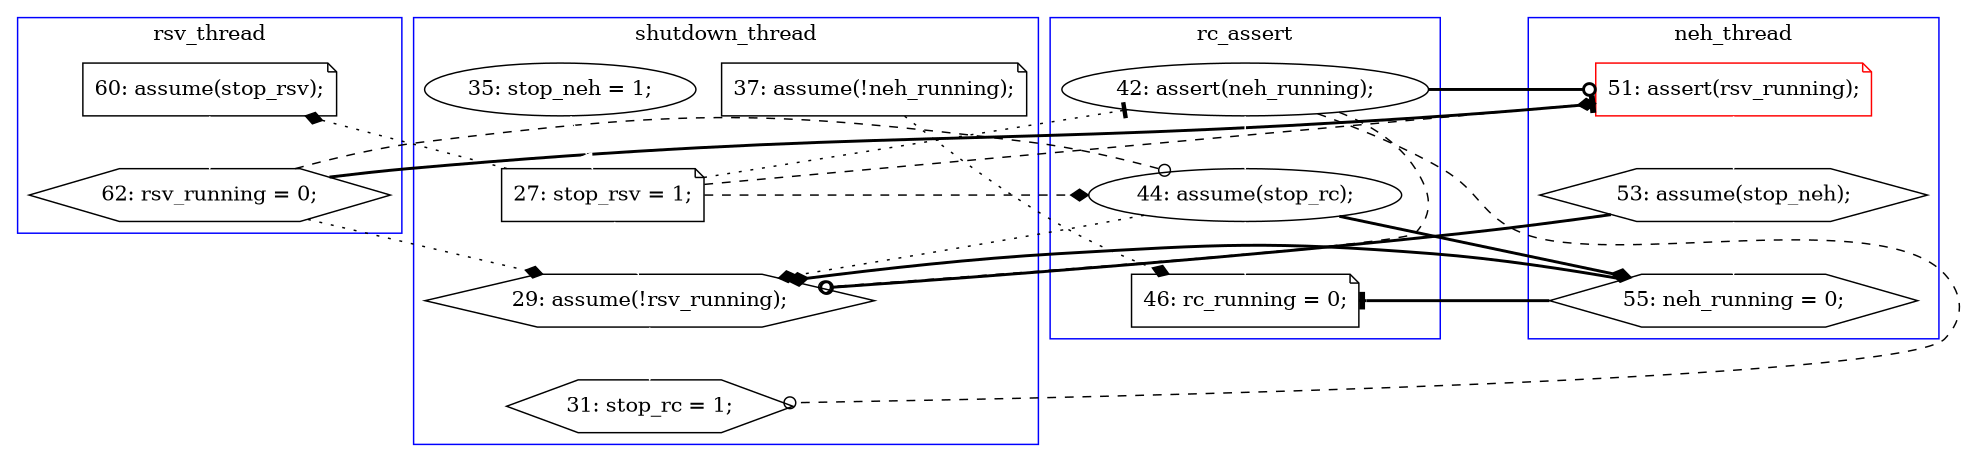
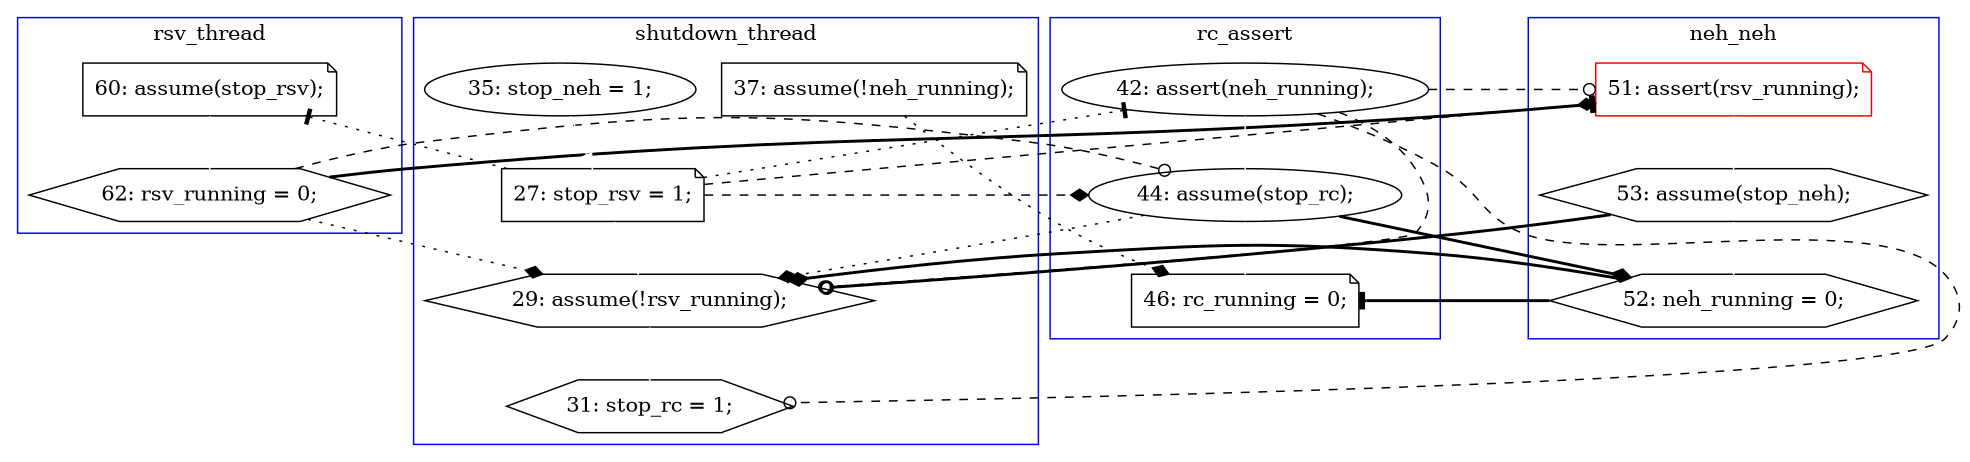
  digraph {
    node [shape=note]
    edge [color=black style=solid constraint=false]
    n1 [label="60: assume(stop_rsv);"]
    n2 [label="62: rsv_running = 0;" shape=hexagon]
    n3 [label="27: stop_rsv = 1;"]
    n4 [label="37: assume(!neh_running);"]
    n5 [label="29: assume(!rsv_running);" shape=hexagon]
    n6 [label="31: stop_rc = 1;" shape=hexagon]
    n7 [label="35: stop_neh = 1;" shape=ellipse]
    n8 [label="42: assert(neh_running);" shape=ellipse]
    n9 [label="44: assume(stop_rc);" shape=ellipse]
    n10 [label="46: rc_running = 0;"]
    n11 [color=red label="51: assert(rsv_running);"]
    n12 [label="53: assume(stop_neh);" shape=hexagon]
-   n13 [label="55: neh_running = 0;" shape=hexagon]
+   n13 [label="52: neh_running = 0;" shape=hexagon]
    subgraph cluster_1 {
      color=blue
      label=rsv_thread
      n1
      n2
    }
    subgraph cluster_2 {
      color=blue
      label=shutdown_thread
      n3
      n4
      n5
      n6
      n7
    }
    subgraph cluster_3 {
      color=blue
      label=rc_assert
      n8
      n9
      n10
    }
    subgraph cluster_4 {
      color=blue
-     label=neh_thread
+     label=neh_neh
      n11
      n12
      n13
    }
    n1 -> n2 [color=white constraint=""]
    n2 -> n5 [arrowhead=diamond style=dotted]
    n2 -> n9 [arrowhead=odot style=dashed]
    n2 -> n11 [arrowhead=tee style=bold]
-   n3 -> n1 [arrowhead=diamond style=dotted]
+   n3 -> n1 [arrowhead=tee style=dotted]
    n3 -> n5 [color=white constraint=""]
    n3 -> n8 [arrowhead=tee style=dotted]
    n3 -> n9 [arrowhead=diamond style=dashed]
    n3 -> n11 [arrowhead=diamond style=dashed]
    n4 -> n10 [arrowhead=diamond style=dotted]
    n5 -> n6 [color=white constraint=""]
    n7 -> n3 [color=white constraint=""]
    n8 -> n5 [arrowhead=odot style=dashed]
    n8 -> n6 [arrowhead=odot style=dashed]
    n8 -> n9 [color=white constraint=""]
-   n8 -> n11 [arrowhead=odot style=bold]
+   n8 -> n11 [arrowhead=odot style=dashed]
    n9 -> n5 [arrowhead=diamond style=dotted]
    n9 -> n10 [color=white constraint=""]
    n9 -> n13 [arrowhead=diamond style=bold]
    n11 -> n12 [color=white constraint=""]
    n12 -> n5 [arrowhead=odot style=bold]
    n12 -> n13 [color=white constraint=""]
    n13 -> n5 [arrowhead=diamond style=bold]
    n13 -> n10 [arrowhead=tee style=bold]
  }
